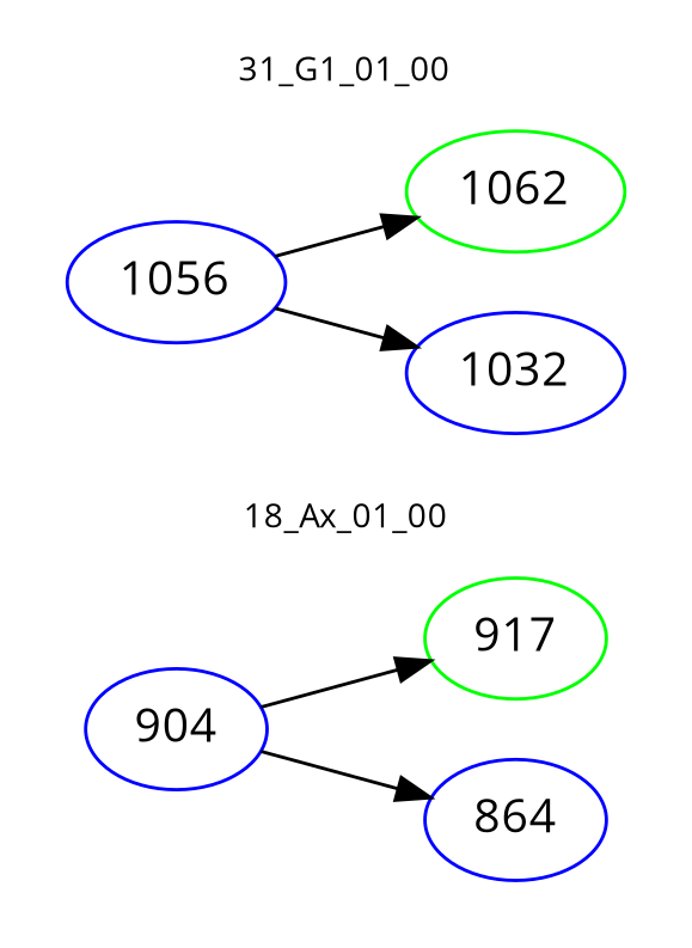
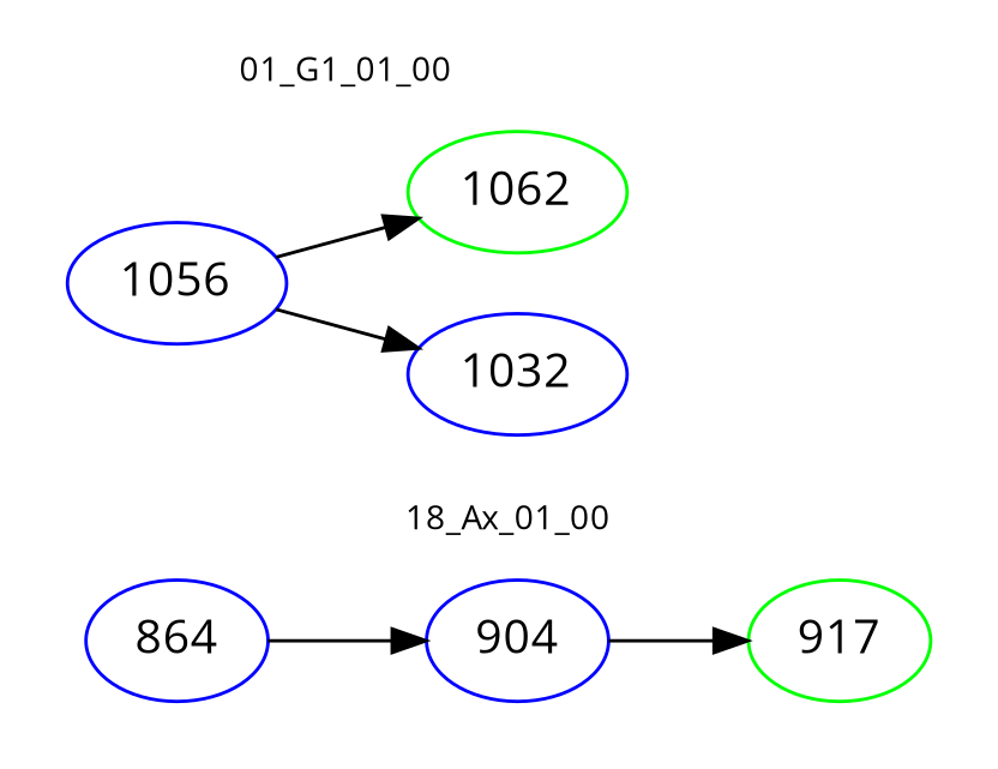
  digraph {
    fontname="Open Sans"
    rankdir=LR
    node [color=blue fontname="Open Sans"]
    edge [color=black fontname="Open Sans"]
    n1 [label=904]
    n2 [label=864]
    n3 [color=green label=917]
    n4 [label=1056]
    n5 [label=1032]
    n6 [color=green label=1062]
    subgraph cluster_1 {
      color=white
      fontsize=10
      label="18_Ax_01_00"
      n1
      n2
      n3
    }
    subgraph cluster_2 {
      color=white
      fontsize=10
-     label="31_G1_01_00"
+     label="01_G1_01_00"
      n4
      n5
      n6
    }
-   n1 -> n2
+   n2 -> n1
    n1 -> n3
    n4 -> n5
    n4 -> n6
  }
